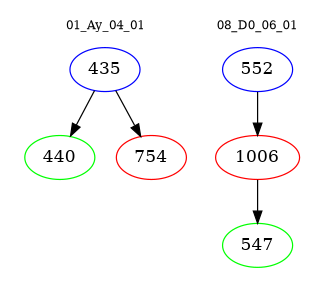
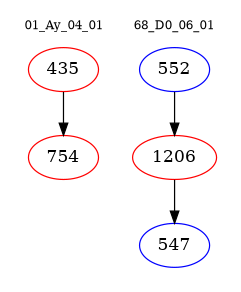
  digraph {
    node [color=blue]
    edge [color=black]
-   n1 [label=435]
-   n2 [color=green label=440]
+   n1 [color=red label=435]
    n3 [color=red label=754]
    n4 [label=552]
-   n5 [color=red label=1006]
-   n6 [color=green label=547]
+   n5 [color=red label=1206]
+   n6 [label=547]
    subgraph cluster_1 {
      color=white
      fontsize=10
      label="01_Ay_04_01"
      n1
-     n2
      n3
    }
    subgraph cluster_2 {
      color=white
      fontsize=10
-     label="08_D0_06_01"
+     label="68_D0_06_01"
      n4
      n5
      n6
    }
-   n1 -> n2
    n1 -> n3
    n4 -> n5
    n5 -> n6
  }
